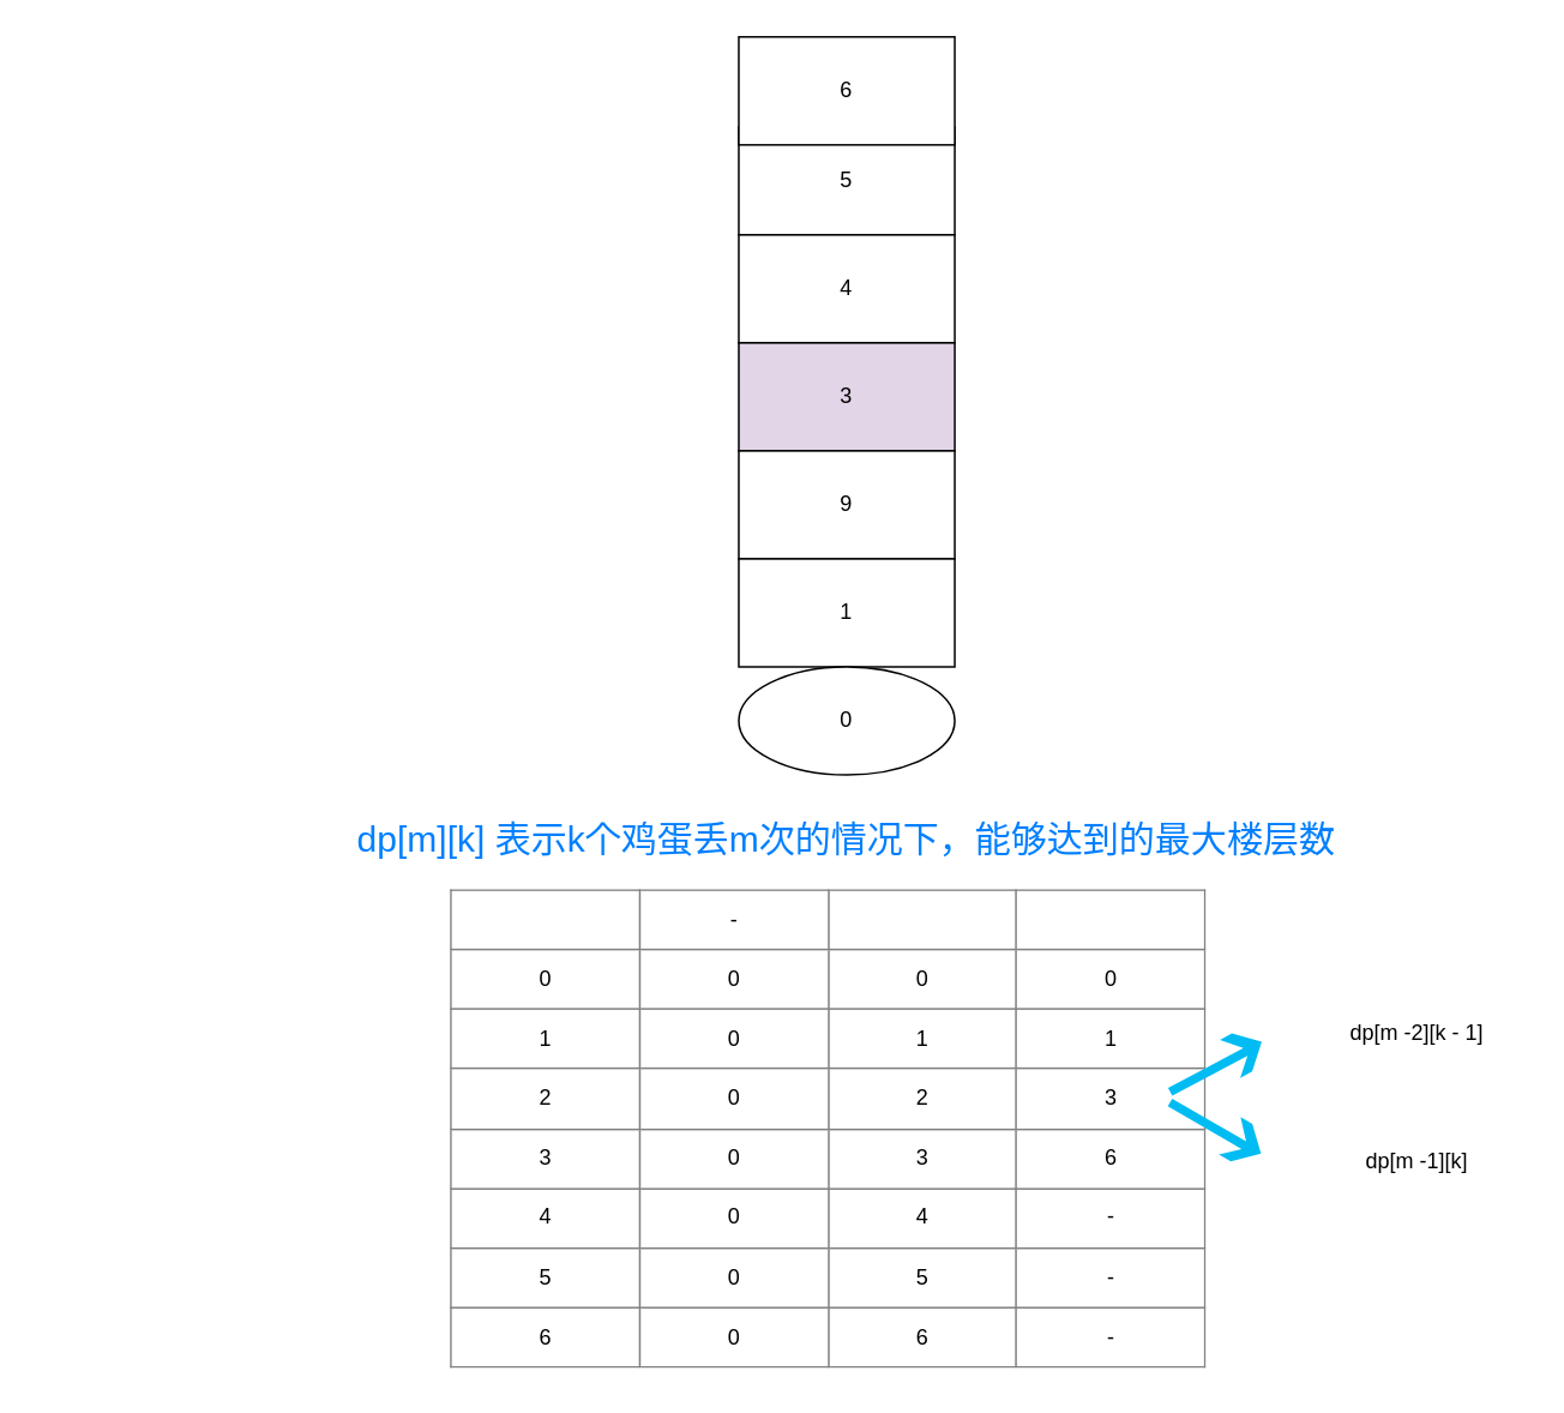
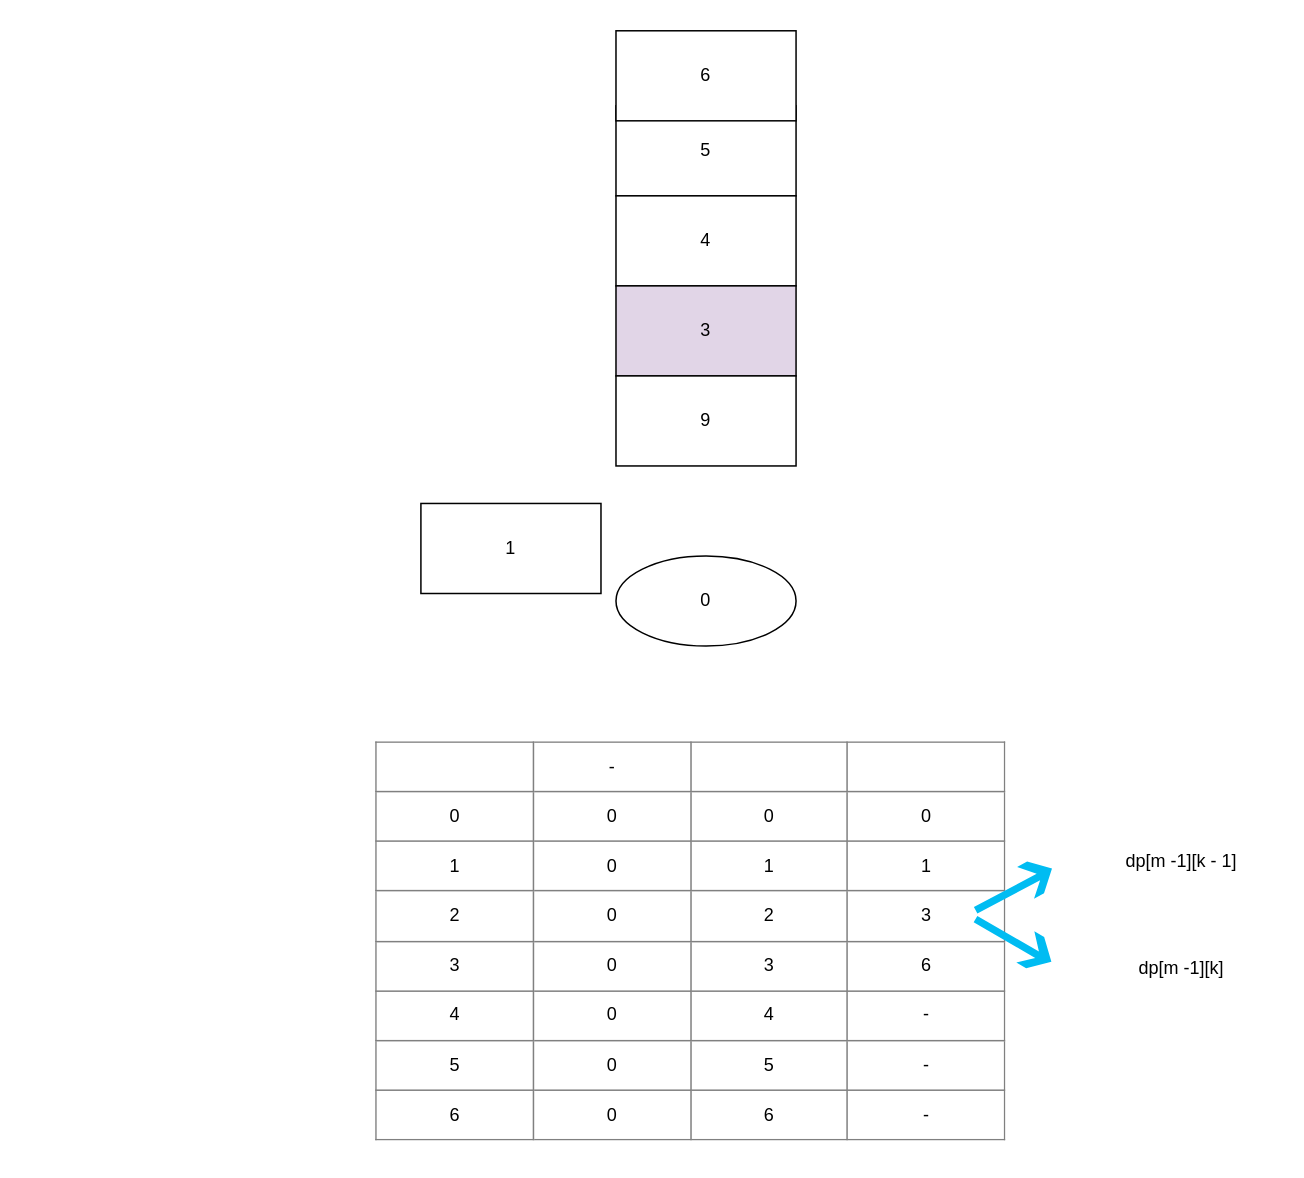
  <mxCell id="0" />
  <mxCell id="1" parent="0" />
  <mxCell id="2" value="" style="shape=image;html=1;verticalAlign=top;verticalLabelPosition=bottom;labelBackgroundColor=#ffffff;imageAspect=0;aspect=fixed;image=https://cdn1.iconfinder.com/data/icons/easter-2032/24/Chicken_egg_broken-128.png" vertex="1" parent="1"><mxGeometry x="150" y="50" width="60" height="60" as="geometry" /></mxCell>
  <mxCell id="3" value="" style="shape=image;html=1;verticalAlign=top;verticalLabelPosition=bottom;labelBackgroundColor=#ffffff;imageAspect=0;aspect=fixed;image=https://cdn1.iconfinder.com/data/icons/easter-2032/24/Chicken_egg_broken-128.png" vertex="1" parent="1"><mxGeometry x="230" y="50" width="60" height="60" as="geometry" /></mxCell>
  <mxCell id="4" value="5" style="rounded=0;whiteSpace=wrap;html=1;" vertex="1" parent="1"><mxGeometry x="410" y="70" width="120" height="60" as="geometry" /></mxCell>
  <mxCell id="5" value="4" style="rounded=0;whiteSpace=wrap;html=1;" vertex="1" parent="1"><mxGeometry x="410" y="130" width="120" height="60" as="geometry" /></mxCell>
  <mxCell id="6" value="3" style="rounded=0;whiteSpace=wrap;html=1;fillColor=#e1d5e7;" vertex="1" parent="1"><mxGeometry x="410" y="190" width="120" height="60" as="geometry" /></mxCell>
  <mxCell id="7" value="9" style="rounded=0;whiteSpace=wrap;html=1;" vertex="1" parent="1"><mxGeometry x="410" y="250" width="120" height="60" as="geometry" /></mxCell>
- <mxCell id="8" value="1" style="rounded=0;whiteSpace=wrap;html=1;" vertex="1" parent="1"><mxGeometry x="410" y="310" width="120" height="60" as="geometry" /></mxCell>
+ <mxCell id="8" value="1" style="rounded=0;whiteSpace=wrap;html=1;" vertex="1" parent="1"><mxGeometry x="280" y="335" width="120" height="60" as="geometry" /></mxCell>
  <mxCell id="9" value="0" style="ellipse;whiteSpace=wrap;html=1;" vertex="1" parent="1"><mxGeometry x="410" y="370" width="120" height="60" as="geometry" /></mxCell>
  <mxCell id="10" value="6" style="rounded=0;whiteSpace=wrap;html=1;" vertex="1" parent="1"><mxGeometry x="410" y="20" width="120" height="60" as="geometry" /></mxCell>
  <mxCell id="11" value="&lt;table border=&quot;1&quot; width=&quot;100%&quot; style=&quot;text-align: center ; width: 100% ; height: 100% ; border-collapse: collapse&quot;&gt;&lt;tbody&gt;&lt;tr&gt;&lt;td&gt;&lt;br&gt;&lt;/td&gt;&lt;td&gt;-&lt;/td&gt;&lt;td&gt;&lt;br&gt;&lt;/td&gt;&lt;td&gt;&lt;br&gt;&lt;/td&gt;&lt;/tr&gt;&lt;tr&gt;&lt;td align=&quot;center&quot;&gt;0&lt;/td&gt;&lt;td&gt;0&lt;/td&gt;&lt;td align=&quot;center&quot;&gt;0&lt;/td&gt;&lt;td align=&quot;center&quot;&gt;0&lt;/td&gt;&lt;/tr&gt;&lt;tr&gt;&lt;td align=&quot;center&quot;&gt;1&lt;/td&gt;&lt;td&gt;0&lt;/td&gt;&lt;td align=&quot;center&quot;&gt;1&lt;/td&gt;&lt;td align=&quot;center&quot;&gt;1&lt;/td&gt;&lt;/tr&gt;&lt;tr&gt;&lt;td align=&quot;center&quot;&gt;2&lt;/td&gt;&lt;td&gt;0&lt;/td&gt;&lt;td align=&quot;center&quot;&gt;2&lt;/td&gt;&lt;td align=&quot;center&quot;&gt;3&lt;/td&gt;&lt;/tr&gt;&lt;tr&gt;&lt;td&gt;3&lt;/td&gt;&lt;td&gt;0&lt;/td&gt;&lt;td&gt;3&lt;/td&gt;&lt;td&gt;6&lt;/td&gt;&lt;/tr&gt;&lt;tr&gt;&lt;td&gt;4&lt;/td&gt;&lt;td&gt;0&lt;/td&gt;&lt;td&gt;4&lt;/td&gt;&lt;td&gt;-&lt;/td&gt;&lt;/tr&gt;&lt;tr&gt;&lt;td&gt;5&lt;/td&gt;&lt;td&gt;0&lt;/td&gt;&lt;td&gt;5&lt;/td&gt;&lt;td&gt;-&lt;/td&gt;&lt;/tr&gt;&lt;tr&gt;&lt;td&gt;6&lt;/td&gt;&lt;td&gt;0&lt;/td&gt;&lt;td&gt;6&lt;/td&gt;&lt;td&gt;-&lt;/td&gt;&lt;/tr&gt;&lt;/tbody&gt;&lt;/table&gt;" style="text;html=1;strokeColor=none;fillColor=none;overflow=fill;" vertex="1" parent="1"><mxGeometry x="250" y="494" width="420" height="266" as="geometry" /></mxCell>
  <mxCell id="12" value="" style="shape=image;html=1;verticalAlign=top;verticalLabelPosition=bottom;labelBackgroundColor=#ffffff;imageAspect=0;aspect=fixed;image=https://cdn1.iconfinder.com/data/icons/easter-2032/24/Chicken_egg_broken-128.png" vertex="1" parent="1"><mxGeometry x="500" y="500" width="26" height="26" as="geometry" /></mxCell>
  <mxCell id="13" value="" style="shape=image;html=1;verticalAlign=top;verticalLabelPosition=bottom;labelBackgroundColor=#ffffff;imageAspect=0;aspect=fixed;image=https://cdn1.iconfinder.com/data/icons/easter-2032/24/Chicken_egg_broken-128.png" vertex="1" parent="1"><mxGeometry x="580" y="500" width="26" height="26" as="geometry" /></mxCell>
  <mxCell id="14" value="" style="shape=image;html=1;verticalAlign=top;verticalLabelPosition=bottom;labelBackgroundColor=#ffffff;imageAspect=0;aspect=fixed;image=https://cdn1.iconfinder.com/data/icons/easter-2032/24/Chicken_egg_broken-128.png" vertex="1" parent="1"><mxGeometry x="620" y="500" width="26" height="26" as="geometry" /></mxCell>
  <mxCell id="15" value="" style="shadow=0;dashed=0;html=1;strokeColor=none;labelPosition=center;verticalLabelPosition=bottom;verticalAlign=top;align=center;shape=mxgraph.mscae.deprecated.poster_arrow;fillColor=#00BCF2;rotation=332;direction=north;" vertex="1" parent="1"><mxGeometry x="646" y="580" width="58" height="24" as="geometry" /></mxCell>
  <mxCell id="16" value="" style="shape=image;html=1;verticalAlign=top;verticalLabelPosition=bottom;labelBackgroundColor=#ffffff;imageAspect=0;aspect=fixed;image=https://cdn1.iconfinder.com/data/icons/easter-2031/24/Chicken_egg_broken_break-128.png" vertex="1" parent="1"><mxGeometry x="704" y="550" width="46" height="46" as="geometry" /></mxCell>
  <mxCell id="17" value="" style="shape=image;html=1;verticalAlign=top;verticalLabelPosition=bottom;labelBackgroundColor=#ffffff;imageAspect=0;aspect=fixed;image=https://cdn1.iconfinder.com/data/icons/easter-2032/24/Chicken_egg_broken-128.png" vertex="1" parent="1"><mxGeometry x="704" y="627" width="46" height="46" as="geometry" /></mxCell>
  <mxCell id="18" value="" style="shadow=0;dashed=0;html=1;strokeColor=none;labelPosition=center;verticalLabelPosition=bottom;verticalAlign=top;align=center;shape=mxgraph.mscae.deprecated.poster_arrow;fillColor=#00BCF2;rotation=30;direction=north;" vertex="1" parent="1"><mxGeometry x="646" y="614" width="58" height="24" as="geometry" /></mxCell>
- <mxCell id="19" value="dp[m -2][k - 1]" style="text;html=1;strokeColor=none;fillColor=none;align=center;verticalAlign=middle;whiteSpace=wrap;rounded=0;" vertex="1" parent="1"><mxGeometry x="727" y="556" width="120" height="36" as="geometry" /></mxCell>
+ <mxCell id="19" value="dp[m -1][k - 1]" style="text;html=1;strokeColor=none;fillColor=none;align=center;verticalAlign=middle;whiteSpace=wrap;rounded=0;" vertex="1" parent="1"><mxGeometry x="727" y="556" width="120" height="36" as="geometry" /></mxCell>
  <mxCell id="20" value="dp[m -1][k]" style="text;html=1;strokeColor=none;fillColor=none;align=center;verticalAlign=middle;whiteSpace=wrap;rounded=0;" vertex="1" parent="1"><mxGeometry x="727" y="627" width="120" height="36" as="geometry" /></mxCell>
  <mxCell id="21" value="" style="shape=image;html=1;verticalAlign=top;verticalLabelPosition=bottom;labelBackgroundColor=#ffffff;imageAspect=0;aspect=fixed;image=https://cdn1.iconfinder.com/data/icons/project-management-8/500/audit-128.png" vertex="1" parent="1"><mxGeometry x="210" y="556" width="40" height="40" as="geometry" /></mxCell>
  <mxCell id="22" value="" style="shape=image;html=1;verticalAlign=top;verticalLabelPosition=bottom;labelBackgroundColor=#ffffff;imageAspect=0;aspect=fixed;image=https://cdn1.iconfinder.com/data/icons/project-management-8/500/audit-128.png" vertex="1" parent="1"><mxGeometry x="170" y="592" width="40" height="40" as="geometry" /></mxCell>
  <mxCell id="23" value="" style="shape=image;html=1;verticalAlign=top;verticalLabelPosition=bottom;labelBackgroundColor=#ffffff;imageAspect=0;aspect=fixed;image=https://cdn1.iconfinder.com/data/icons/project-management-8/500/audit-128.png" vertex="1" parent="1"><mxGeometry x="210" y="592" width="40" height="40" as="geometry" /></mxCell>
  <mxCell id="24" value="" style="shape=image;html=1;verticalAlign=top;verticalLabelPosition=bottom;labelBackgroundColor=#ffffff;imageAspect=0;aspect=fixed;image=https://cdn1.iconfinder.com/data/icons/project-management-8/500/audit-128.png" vertex="1" parent="1"><mxGeometry x="170" y="627" width="40" height="40" as="geometry" /></mxCell>
  <mxCell id="25" value="" style="shape=image;html=1;verticalAlign=top;verticalLabelPosition=bottom;labelBackgroundColor=#ffffff;imageAspect=0;aspect=fixed;image=https://cdn1.iconfinder.com/data/icons/project-management-8/500/audit-128.png" vertex="1" parent="1"><mxGeometry x="210" y="627" width="40" height="40" as="geometry" /></mxCell>
  <mxCell id="26" value="" style="shape=image;html=1;verticalAlign=top;verticalLabelPosition=bottom;labelBackgroundColor=#ffffff;imageAspect=0;aspect=fixed;image=https://cdn1.iconfinder.com/data/icons/project-management-8/500/audit-128.png" vertex="1" parent="1"><mxGeometry x="130" y="627" width="40" height="40" as="geometry" /></mxCell>
  <mxCell id="27" value="" style="shape=image;html=1;verticalAlign=top;verticalLabelPosition=bottom;labelBackgroundColor=#ffffff;imageAspect=0;aspect=fixed;image=https://cdn1.iconfinder.com/data/icons/project-management-8/500/audit-128.png" vertex="1" parent="1"><mxGeometry x="170" y="663" width="40" height="40" as="geometry" /></mxCell>
  <mxCell id="28" value="" style="shape=image;html=1;verticalAlign=top;verticalLabelPosition=bottom;labelBackgroundColor=#ffffff;imageAspect=0;aspect=fixed;image=https://cdn1.iconfinder.com/data/icons/project-management-8/500/audit-128.png" vertex="1" parent="1"><mxGeometry x="210" y="663" width="40" height="40" as="geometry" /></mxCell>
  <mxCell id="29" value="" style="shape=image;html=1;verticalAlign=top;verticalLabelPosition=bottom;labelBackgroundColor=#ffffff;imageAspect=0;aspect=fixed;image=https://cdn1.iconfinder.com/data/icons/project-management-8/500/audit-128.png" vertex="1" parent="1"><mxGeometry x="90" y="663" width="40" height="40" as="geometry" /></mxCell>
  <mxCell id="30" value="" style="shape=image;html=1;verticalAlign=top;verticalLabelPosition=bottom;labelBackgroundColor=#ffffff;imageAspect=0;aspect=fixed;image=https://cdn1.iconfinder.com/data/icons/project-management-8/500/audit-128.png" vertex="1" parent="1"><mxGeometry x="130" y="663" width="40" height="40" as="geometry" /></mxCell>
  <mxCell id="31" value="" style="shape=image;html=1;verticalAlign=top;verticalLabelPosition=bottom;labelBackgroundColor=#ffffff;imageAspect=0;aspect=fixed;image=https://cdn1.iconfinder.com/data/icons/project-management-8/500/audit-128.png" vertex="1" parent="1"><mxGeometry x="170" y="693" width="40" height="40" as="geometry" /></mxCell>
  <mxCell id="32" value="" style="shape=image;html=1;verticalAlign=top;verticalLabelPosition=bottom;labelBackgroundColor=#ffffff;imageAspect=0;aspect=fixed;image=https://cdn1.iconfinder.com/data/icons/project-management-8/500/audit-128.png" vertex="1" parent="1"><mxGeometry x="210" y="693" width="40" height="40" as="geometry" /></mxCell>
  <mxCell id="33" value="" style="shape=image;html=1;verticalAlign=top;verticalLabelPosition=bottom;labelBackgroundColor=#ffffff;imageAspect=0;aspect=fixed;image=https://cdn1.iconfinder.com/data/icons/project-management-8/500/audit-128.png" vertex="1" parent="1"><mxGeometry x="90" y="693" width="40" height="40" as="geometry" /></mxCell>
  <mxCell id="34" value="" style="shape=image;html=1;verticalAlign=top;verticalLabelPosition=bottom;labelBackgroundColor=#ffffff;imageAspect=0;aspect=fixed;image=https://cdn1.iconfinder.com/data/icons/project-management-8/500/audit-128.png" vertex="1" parent="1"><mxGeometry x="130" y="693" width="40" height="40" as="geometry" /></mxCell>
  <mxCell id="35" value="" style="shape=image;html=1;verticalAlign=top;verticalLabelPosition=bottom;labelBackgroundColor=#ffffff;imageAspect=0;aspect=fixed;image=https://cdn1.iconfinder.com/data/icons/project-management-8/500/audit-128.png" vertex="1" parent="1"><mxGeometry x="50" y="693" width="40" height="40" as="geometry" /></mxCell>
  <mxCell id="36" value="" style="shape=image;html=1;verticalAlign=top;verticalLabelPosition=bottom;labelBackgroundColor=#ffffff;imageAspect=0;aspect=fixed;image=https://cdn1.iconfinder.com/data/icons/project-management-8/500/audit-128.png" vertex="1" parent="1"><mxGeometry x="170" y="723" width="40" height="40" as="geometry" /></mxCell>
  <mxCell id="37" value="" style="shape=image;html=1;verticalAlign=top;verticalLabelPosition=bottom;labelBackgroundColor=#ffffff;imageAspect=0;aspect=fixed;image=https://cdn1.iconfinder.com/data/icons/project-management-8/500/audit-128.png" vertex="1" parent="1"><mxGeometry x="210" y="723" width="40" height="40" as="geometry" /></mxCell>
  <mxCell id="38" value="" style="shape=image;html=1;verticalAlign=top;verticalLabelPosition=bottom;labelBackgroundColor=#ffffff;imageAspect=0;aspect=fixed;image=https://cdn1.iconfinder.com/data/icons/project-management-8/500/audit-128.png" vertex="1" parent="1"><mxGeometry x="130" y="723" width="40" height="40" as="geometry" /></mxCell>
  <mxCell id="39" value="" style="shape=image;html=1;verticalAlign=top;verticalLabelPosition=bottom;labelBackgroundColor=#ffffff;imageAspect=0;aspect=fixed;image=https://cdn1.iconfinder.com/data/icons/project-management-8/500/audit-128.png" vertex="1" parent="1"><mxGeometry x="60" y="720" width="40" height="40" as="geometry" /></mxCell>
  <mxCell id="40" value="" style="shape=image;html=1;verticalAlign=top;verticalLabelPosition=bottom;labelBackgroundColor=#ffffff;imageAspect=0;aspect=fixed;image=https://cdn1.iconfinder.com/data/icons/project-management-8/500/audit-128.png" vertex="1" parent="1"><mxGeometry x="100" y="720" width="40" height="40" as="geometry" /></mxCell>
  <mxCell id="41" value="" style="shape=image;html=1;verticalAlign=top;verticalLabelPosition=bottom;labelBackgroundColor=#ffffff;imageAspect=0;aspect=fixed;image=https://cdn1.iconfinder.com/data/icons/project-management-8/500/audit-128.png" vertex="1" parent="1"><mxGeometry x="20" y="720" width="40" height="40" as="geometry" /></mxCell>
- <mxCell id="42" value="dp[m][k] 表示k个鸡蛋丢m次的情况下，能够达到的最大楼层数" style="text;html=1;strokeColor=none;fillColor=none;align=center;verticalAlign=middle;whiteSpace=wrap;rounded=0;fontSize=20;fontColor=#007FFF;" vertex="1" parent="1"><mxGeometry x="194" y="439.5" width="552" height="51" as="geometry" /></mxCell>
